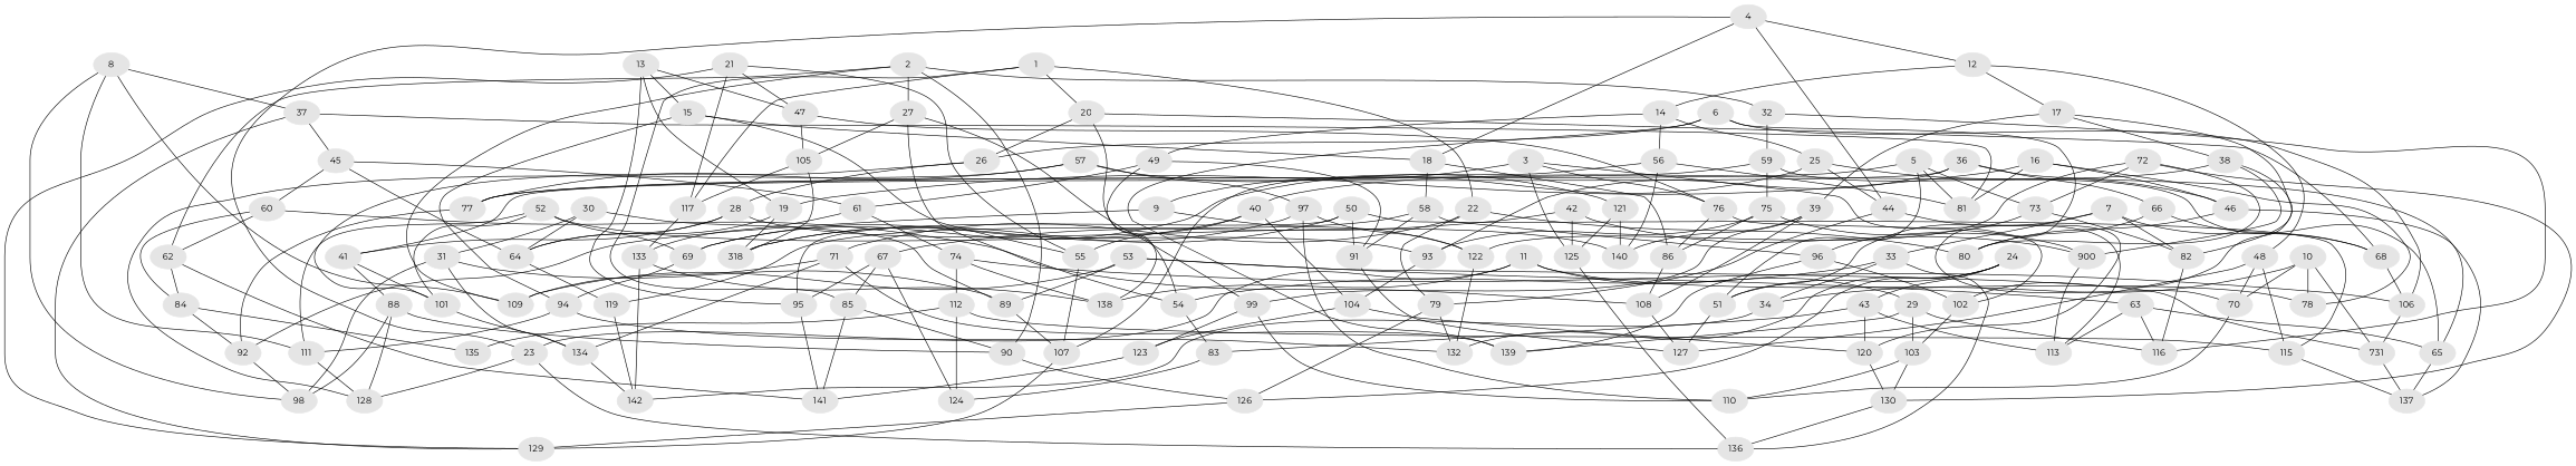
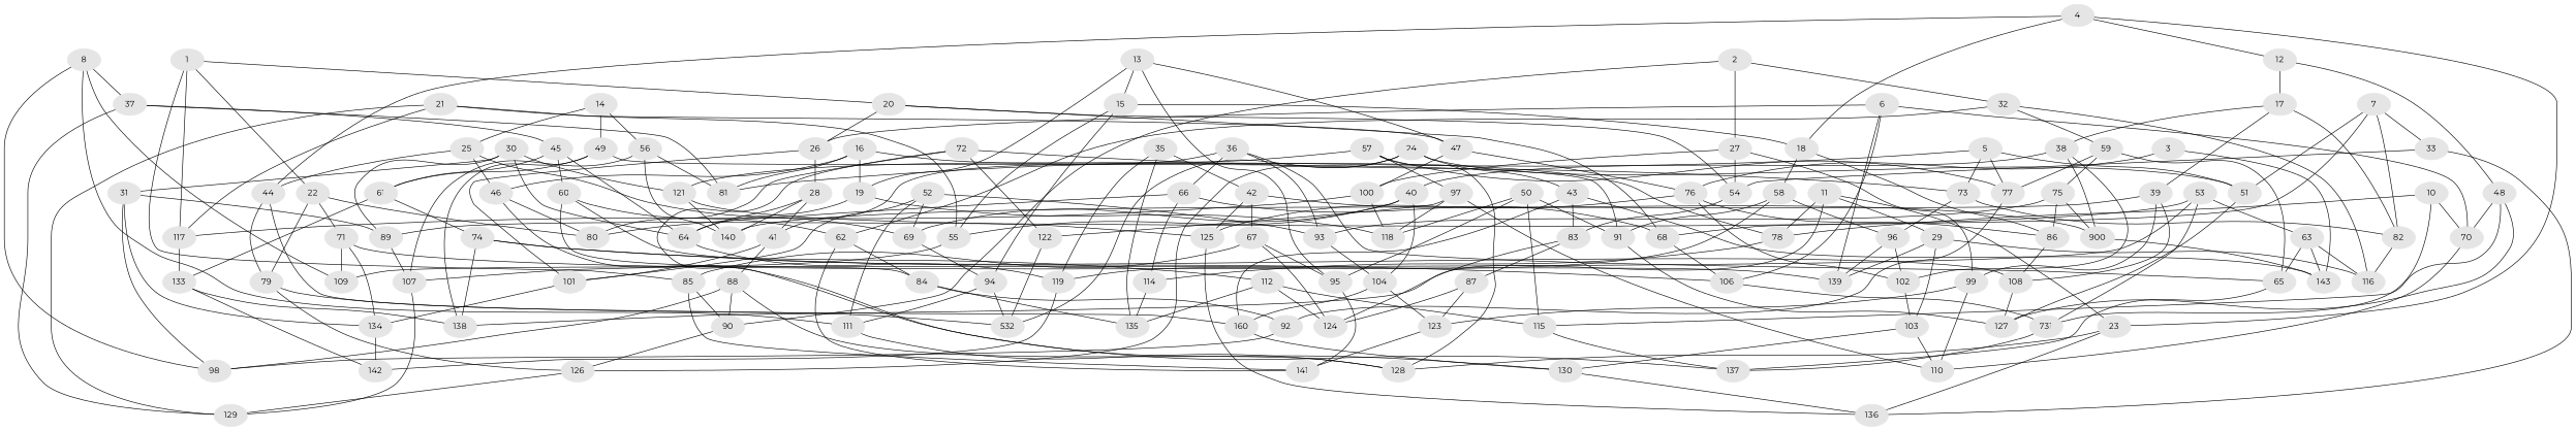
  graph {
    fontname=Montserrat
    node [color=gray90 fontname=Montserrat style=filled]
    edge [fontname=Montserrat]
    1
    20
    22
    85
    117
    26
    68
    54
    71
    79
    80
    90
    141
    133
    2
    27
    32
    109
    99
-   105
+   105 [label=100]
    116
    59
    62
    126
    3
-   9
    76
-   113
+   113 [label=143]
    125
    92
    122
    86
    102
    136
    4
    12
    18
    23
    44
    14
    17
    48
    58
    128
-   120
+   120 [label=160]
    5
    51
    73
    77
    81
    127
    82
    96
    6
    70
    106
    139
    28
    101
    110
    n61 [label=731]
    7
    33
-   34
    8
    37
    98
    111
    129
    45
+   35
    42
    119
    135
-   132
+   132 [label=532]
    10
    78
    142
+   114
    137
    11
    29
    138
    103
    25
    49
    56
    38
    39
    115
    13
    15
    19
    47
    95
    55
    94
    64
-   118 [label=318]
+   118
    46
    69
    61
    91
    140
    107
    16
    40
    n108 [label=900]
    108
    83
    21
    134
    24
    43
    41
    123
    88
    130
    30
    31
    89
    121
    65
    75
    84
+   87
    124
    67
    36
    66
    93
    104
    60
    74
    50
    52
    53
    63
    57
    97
    112
    72
    1 -- 20
    1 -- 22
    1 -- 85
    1 -- 117
    20 -- 26
    20 -- 68
    20 -- 54
    22 -- 71
    22 -- 79
    22 -- 80
    85 -- 90
    85 -- 141
    117 -- 133
    26 -- 28
    26 -- 101
    68 -- 106
    54 -- 83
    71 -- 109
    71 -- 139
    71 -- 134
    79 -- 126
    79 -- 132
    90 -- 126
    133 -- 142
    133 -- 138
    2 -- 90
    2 -- 27
    2 -- 32
-   2 -- 109
    27 -- 54
    27 -- 99
    27 -- 105
    32 -- 116
    32 -- 59
-   2 -- 62
+   32 -- 62
    99 -- 110
    99 -- 123
    105 -- 117
    105 -- 118
    59 -- 77
    59 -- 65
    59 -- 75
    62 -- 141
    62 -- 84
    126 -- 129
-   3 -- 9
    3 -- 76
    3 -- 113
-   3 -- 125
-   9 -- 92
-   9 -- 122
+   76 -- 125
    76 -- 86
    76 -- 102
    125 -- 136
    92 -- 98
    122 -- 132
    86 -- 108
    102 -- 103
    4 -- 12
    4 -- 18
    4 -- 23
    4 -- 44
-   12 -- 14
    12 -- 17
    12 -- 48
    18 -- 86
    18 -- 58
    23 -- 136
    23 -- 128
    44 -- 79
    44 -- 120
    14 -- 25
    14 -- 49
    14 -- 56
    17 -- 82
    17 -- 38
    17 -- 39
    48 -- 127
    48 -- 70
    48 -- 115
    58 -- 96
    58 -- 119
    58 -- 91
    120 -- 130
    5 -- 51
    5 -- 73
    5 -- 77
    5 -- 81
    51 -- 127
    73 -- 82
    73 -- 96
    77 -- 92
    82 -- 116
    96 -- 102
    96 -- 139
    6 -- 26
    6 -- 70
    6 -- 106
    6 -- 139
    70 -- 110
    106 -- n61
    28 -- 64
    28 -- 140
    28 -- 41
    101 -- 134
    n61 -- 137
    7 -- 68
    7 -- 51
    7 -- 82
    7 -- 33
    33 -- 54
    33 -- 136
-   33 -- 34
-   34 -- 142
    8 -- 109
    8 -- 37
    8 -- 98
    8 -- 111
    37 -- 81
    37 -- 129
    37 -- 45
    111 -- 128
    45 -- 64
    45 -- 61
    45 -- 60
+   35 -- 42
+   35 -- 119
+   35 -- 135
    42 -- 125
    42 -- n108
    42 -- 67
    119 -- 142
    10 -- 70
    10 -- n61
-   10 -- 34
    10 -- 78
+   78 -- 114
+   114 -- 135
    11 -- 23
    11 -- 78
    11 -- 29
    11 -- 138
    29 -- 116
    29 -- 139
    29 -- 103
    103 -- 110
    103 -- 130
    25 -- 44
    25 -- 46
    25 -- 69
    49 -- 138
    49 -- 61
    49 -- 91
    56 -- 81
    56 -- 140
    56 -- 107
    38 -- 102
    38 -- 40
    38 -- n108
    39 -- 99
    39 -- 140
    39 -- 108
    115 -- 137
    13 -- 15
    13 -- 19
    13 -- 47
    13 -- 95
    15 -- 18
    15 -- 55
    15 -- 94
    19 -- 64
    19 -- 118
    47 -- 105
    47 -- 76
    95 -- 141
    55 -- 107
    94 -- 111
    94 -- 132
    64 -- 119
    46 -- 80
    46 -- 137
    69 -- 94
    61 -- 133
    61 -- 74
    91 -- 127
    107 -- 129
    16 -- 81
    16 -- 78
    16 -- 19
    16 -- 46
    40 -- 55
    40 -- 69
    40 -- 104
    n108 -- 113
    108 -- 127
+   83 -- 87
    83 -- 124
    21 -- 117
    21 -- 129
    21 -- 47
    21 -- 55
    134 -- 142
    24 -- 126
    24 -- 51
    24 -- 132
    24 -- 43
    43 -- 113
    43 -- 120
    43 -- 83
    41 -- 101
    41 -- 88
    123 -- 141
    88 -- 90
    88 -- 128
    88 -- 98
    130 -- 136
    30 -- 64
    30 -- 31
    30 -- 89
+   30 -- 121
    31 -- 98
    31 -- 134
    31 -- 89
    89 -- 107
    121 -- 125
    121 -- 140
    65 -- 137
    75 -- 86
    75 -- n108
    75 -- 93
    84 -- 92
    84 -- 135
+   87 -- 123
+   87 -- 124
    67 -- 85
    67 -- 95
    67 -- 124
    36 -- 41
    36 -- 65
    36 -- 66
    36 -- 93
    66 -- 68
    66 -- 80
+   66 -- 114
    93 -- 104
    104 -- 120
    104 -- 123
    60 -- 62
    60 -- 108
    60 -- 84
    74 -- 106
    74 -- 138
    74 -- 112
    50 -- 115
    50 -- 95
    50 -- 118
    50 -- 91
    52 -- 101
    52 -- 111
    52 -- 69
    52 -- 93
    53 -- 109
    53 -- n61
    53 -- 89
    53 -- 63
    63 -- 116
    63 -- 113
    63 -- 65
    57 -- 128
    57 -- 77
    57 -- 121
    57 -- 97
    97 -- 122
    97 -- 110
    97 -- 118
    112 -- 135
    112 -- 115
    112 -- 124
    72 -- 80
    72 -- 122
    72 -- 73
    72 -- 130
  }
